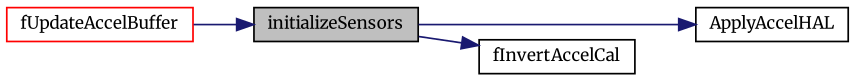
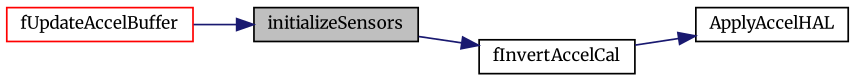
  digraph {
    fontname=Merriweather
    rankdir=LR
    node [color=black fillcolor=white fontname=Merriweather fontsize=10 shape=record style=filled]
    edge [color=midnightblue fontname=Merriweather fontsize=10 labelfontname=Helvetica labelfontsize=10 style=solid]
    n1 [fillcolor=grey75 fontcolor=black height=0.2 label=initializeSensors width=0.4]
    n2 [height=0.2 label=ApplyAccelHAL width=0.4]
    n3 [height=0.2 label=fInvertAccelCal width=0.4]
    n4 [color=red height=0.2 label=fUpdateAccelBuffer width=0.4]
-   n1 -> n2
+   n3 -> n2
    n1 -> n3
    n4 -> n1
  }
